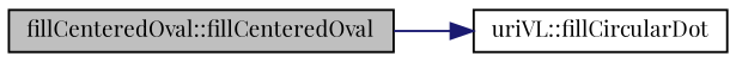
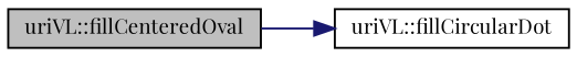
  digraph {
    rankdir=LR
    fontname="Playfair Display"
    node [color=black fontname="Playfair Display" fontsize=10 shape=record style=filled]
-   n1 [fillcolor=grey75 fontcolor=black height=0.2 label="fillCenteredOval::fillCenteredOval" width=0.4]
+   n1 [fillcolor=grey75 fontcolor=black height=0.2 label="uriVL::fillCenteredOval" width=0.4]
    n2 [fillcolor=white height=0.2 label="uriVL::fillCircularDot" width=0.4]
    n1 -> n2 [color=midnightblue fontname="Playfair Display" fontsize=10 labelfontname=Helvetica labelfontsize=10 style=solid]
  }
